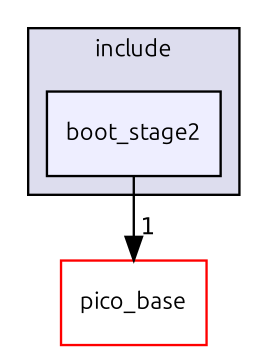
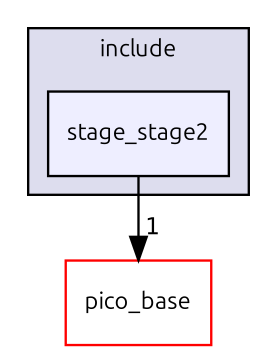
  digraph {
    compound=true
    fontname=Ubuntu
    node [fontname=Ubuntu fontsize=10 shape=box style=filled]
-   n1 [fillcolor="#eeeeff" label=boot_stage2 pencolor=black]
+   n1 [fillcolor="#eeeeff" label=stage_stage2 pencolor=black]
    n2 [color=red fillcolor=white label=pico_base]
    subgraph cluster_1 {
      bgcolor="#ddddee"
      fontsize=10
      label=include
      pencolor=black
      n1
    }
    n1 -> n2 [headlabel=1 labeldistance=1.5 labelfontname=Helvetica labelfontsize=10 fontname=Ubuntu]
  }
